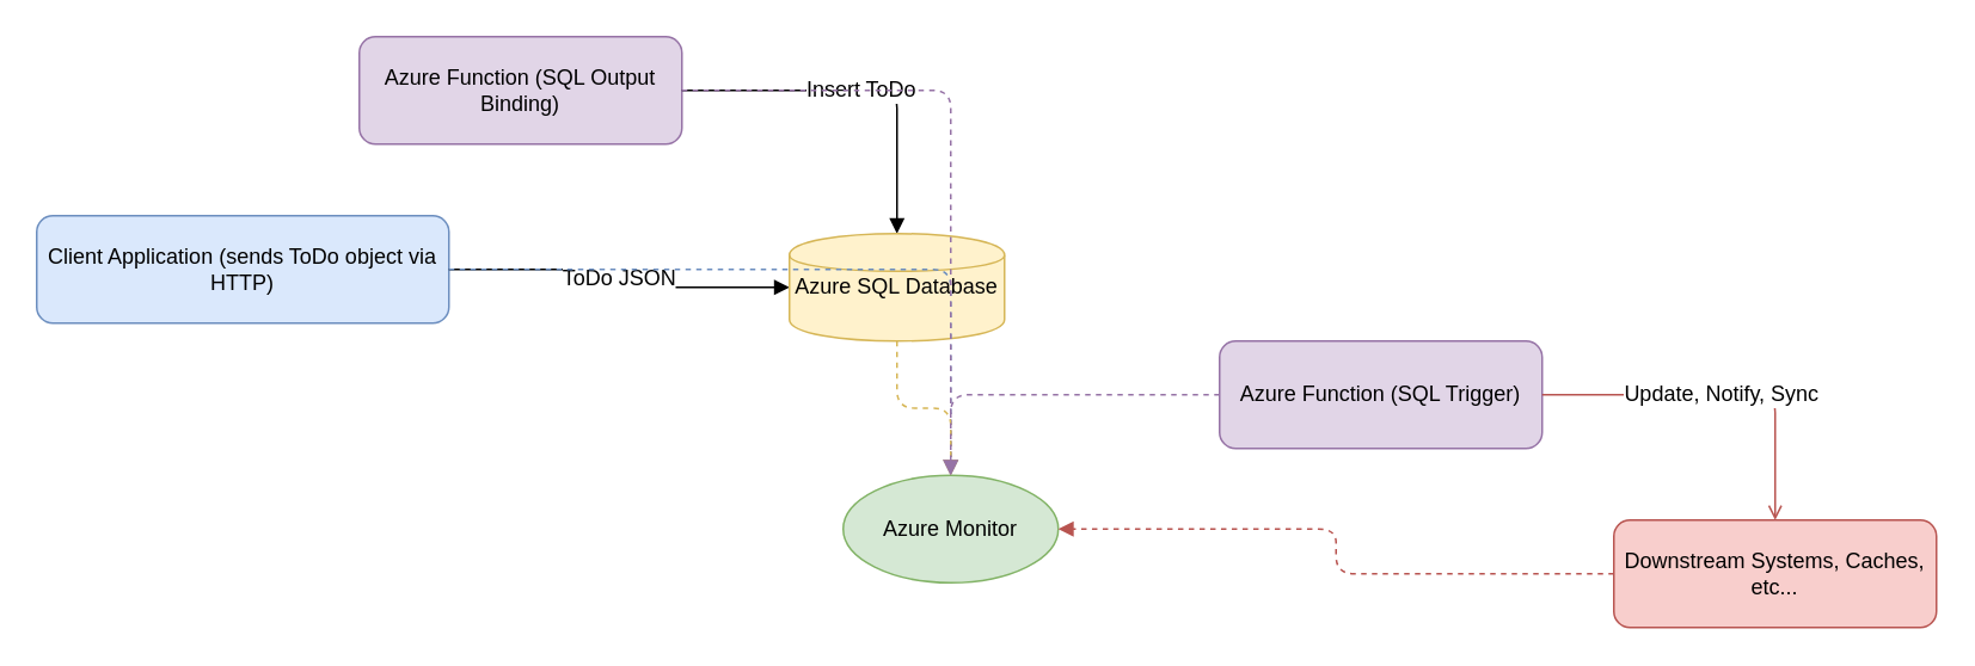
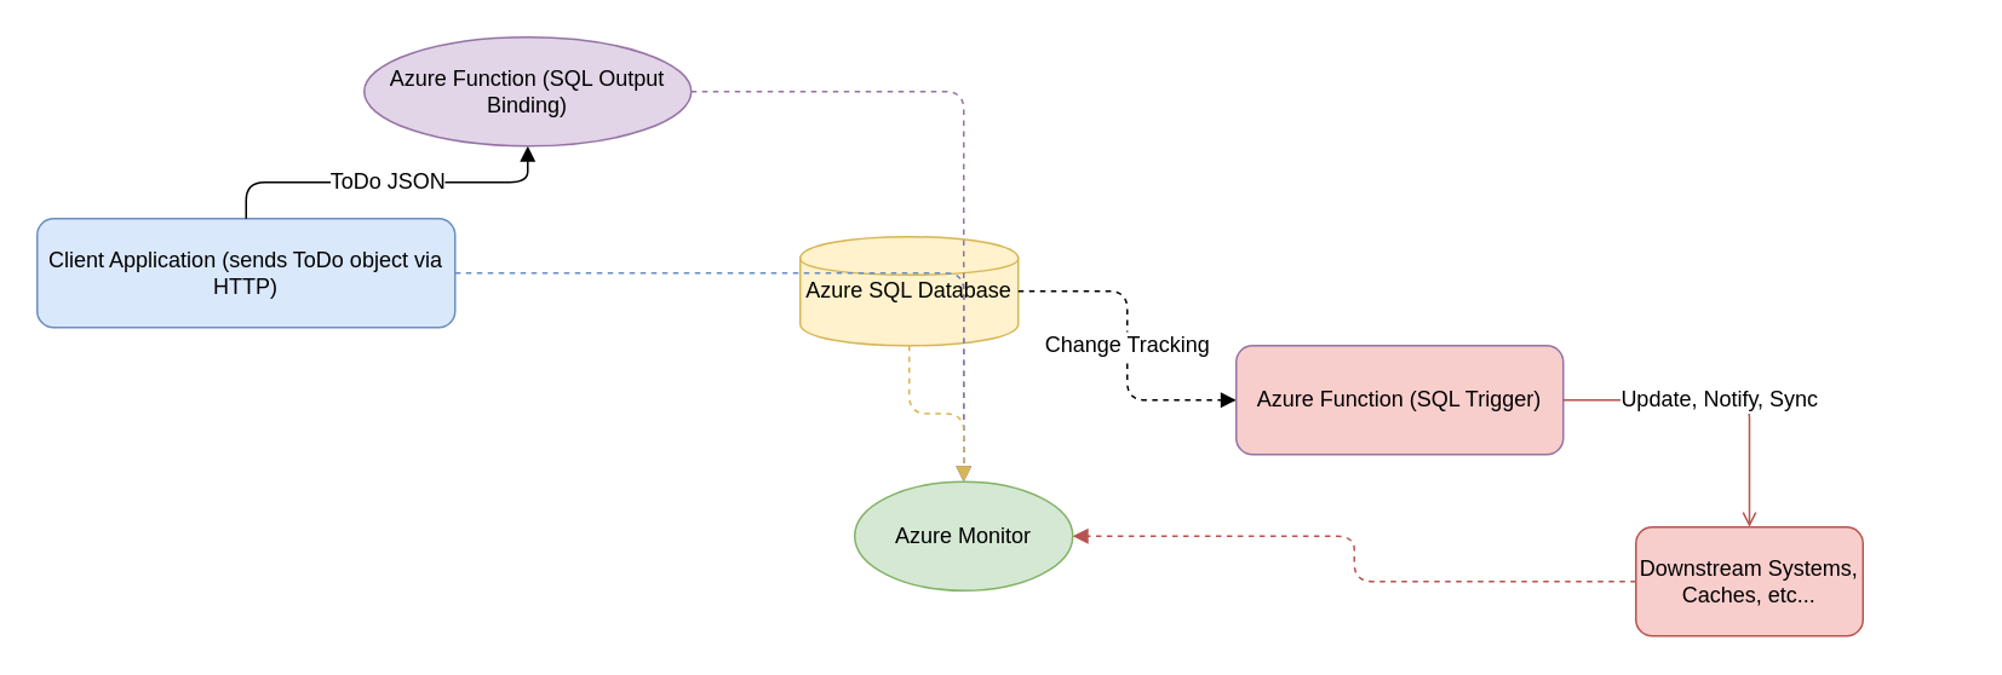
  <mxCell id="0" />
  <mxCell id="1" parent="0" />
  <mxCell id="2" value="Client Application (sends ToDo object via HTTP)" style="rounded=1;whiteSpace=wrap;html=1;fillColor=#dae8fc;strokeColor=#6c8ebf;" parent="1" vertex="1"><mxGeometry x="20" y="120" width="230" height="60" as="geometry" /></mxCell>
- <mxCell id="3" value="ToDo JSON" style="edgeStyle=orthogonalEdgeStyle;endArrow=block;html=1;strokeColor=#000000;fontSize=12;" parent="1" source="2" target="6" edge="1"><mxGeometry relative="1" as="geometry" /></mxCell>
- <mxCell id="4" value="Azure Function (SQL Output Binding)" style="rounded=1;whiteSpace=wrap;html=1;fillColor=#e1d5e7;strokeColor=#9673a6;" parent="1" vertex="1"><mxGeometry x="200" y="20" width="180" height="60" as="geometry" /></mxCell>
- <mxCell id="5" value="Insert ToDo" style="edgeStyle=orthogonalEdgeStyle;endArrow=block;html=1;strokeColor=#000000;fontSize=12;" parent="1" source="4" target="6" edge="1"><mxGeometry relative="1" as="geometry" /></mxCell>
+ <mxCell id="3" value="ToDo JSON" style="edgeStyle=orthogonalEdgeStyle;endArrow=block;html=1;strokeColor=#000000;fontSize=12;" parent="1" source="2" target="4" edge="1"><mxGeometry relative="1" as="geometry" /></mxCell>
+ <mxCell id="4" value="Azure Function (SQL Output Binding)" style="ellipse;whiteSpace=wrap;html=1;fillColor=#e1d5e7;strokeColor=#9673a6;" parent="1" vertex="1"><mxGeometry x="200" y="20" width="180" height="60" as="geometry" /></mxCell>
  <mxCell id="6" value="Azure SQL Database" style="shape=cylinder;whiteSpace=wrap;html=1;fillColor=#fff2cc;strokeColor=#d6b656;" parent="1" vertex="1"><mxGeometry x="440" y="130" width="120" height="60" as="geometry" /></mxCell>
- <mxCell id="8" value="Azure Function (SQL Trigger)" style="rounded=1;whiteSpace=wrap;html=1;fillColor=#e1d5e7;strokeColor=#9673a6;" parent="1" vertex="1"><mxGeometry x="680" y="190" width="180" height="60" as="geometry" /></mxCell>
- <mxCell id="9" value="Downstream Systems, Caches, etc..." style="rounded=1;whiteSpace=wrap;html=1;fillColor=#f8cecc;strokeColor=#b85450;" parent="1" vertex="1"><mxGeometry x="900" y="290" width="180" height="60" as="geometry" /></mxCell>
+ <mxCell id="7" value="Change Tracking" style="edgeStyle=orthogonalEdgeStyle;endArrow=block;dashed=1;html=1;strokeColor=#000000;fontSize=12;" parent="1" source="6" target="8" edge="1"><mxGeometry relative="1" as="geometry" /></mxCell>
+ <mxCell id="8" value="Azure Function (SQL Trigger)" style="rounded=1;whiteSpace=wrap;html=1;fillColor=#f8cecc;strokeColor=#9673a6;" parent="1" vertex="1"><mxGeometry x="680" y="190" width="180" height="60" as="geometry" /></mxCell>
+ <mxCell id="9" value="Downstream Systems, Caches, etc..." style="rounded=1;whiteSpace=wrap;html=1;fillColor=#f8cecc;strokeColor=#b85450;" parent="1" vertex="1"><mxGeometry x="900" y="290" width="125" height="60" as="geometry" /></mxCell>
  <mxCell id="10" value="Update, Notify, Sync" style="edgeStyle=orthogonalEdgeStyle;endArrow=open;html=1;strokeColor=#b85450;fontSize=12;" parent="1" source="8" target="9" edge="1"><mxGeometry relative="1" as="geometry" /></mxCell>
  <mxCell id="11" value="Azure Monitor" style="ellipse;whiteSpace=wrap;html=1;fillColor=#d5e8d4;strokeColor=#82b366;" parent="1" vertex="1"><mxGeometry x="470" y="265" width="120" height="60" as="geometry" /></mxCell>
  <mxCell id="12" style="edgeStyle=orthogonalEdgeStyle;endArrow=block;dashed=1;html=1;strokeColor=#6c8ebf;" parent="1" source="2" target="11" edge="1"><mxGeometry relative="1" as="geometry" /></mxCell>
  <mxCell id="13" style="edgeStyle=orthogonalEdgeStyle;endArrow=block;dashed=1;html=1;strokeColor=#9673a6;" parent="1" source="4" target="11" edge="1"><mxGeometry relative="1" as="geometry" /></mxCell>
  <mxCell id="14" style="edgeStyle=orthogonalEdgeStyle;endArrow=block;dashed=1;html=1;strokeColor=#d6b656;" parent="1" source="6" target="11" edge="1"><mxGeometry relative="1" as="geometry" /></mxCell>
- <mxCell id="15" style="edgeStyle=orthogonalEdgeStyle;endArrow=block;dashed=1;html=1;strokeColor=#9673a6;" parent="1" source="8" target="11" edge="1"><mxGeometry relative="1" as="geometry" /></mxCell>
  <mxCell id="16" style="edgeStyle=orthogonalEdgeStyle;endArrow=block;dashed=1;html=1;strokeColor=#b85450;" parent="1" source="9" target="11" edge="1"><mxGeometry relative="1" as="geometry" /></mxCell>
